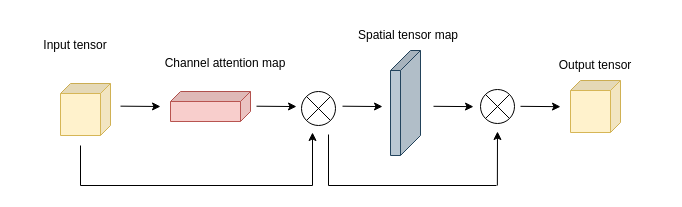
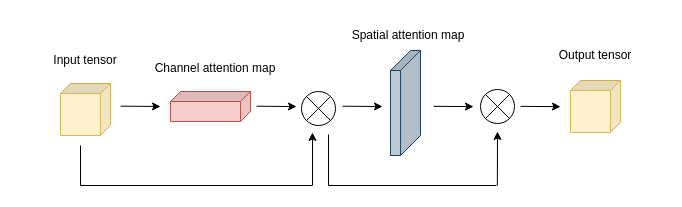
  <mxCell id="0" />
  <mxCell id="1" parent="0" />
  <mxCell id="2" value="" style="shape=cube;whiteSpace=wrap;html=1;boundedLbl=1;backgroundOutline=1;darkOpacity=0.05;darkOpacity2=0.1;direction=south;fillColor=#fff2cc;strokeColor=#d6b656;size=10;" vertex="1" parent="1"><mxGeometry x="60" y="83" width="50" height="52" as="geometry" /></mxCell>
- <mxCell id="3" value="Input tensor" style="text;html=1;align=center;verticalAlign=middle;whiteSpace=wrap;rounded=0;" vertex="1" parent="1"><mxGeometry x="10" y="30" width="130" height="30" as="geometry" /></mxCell>
+ <mxCell id="3" value="Input tensor" style="text;html=1;align=center;verticalAlign=middle;whiteSpace=wrap;rounded=0;" vertex="1" parent="1"><mxGeometry x="20" y="45" width="130" height="30" as="geometry" /></mxCell>
  <mxCell id="4" value="" style="endArrow=classic;html=1;rounded=0;" edge="1" parent="1"><mxGeometry width="50" height="50" relative="1" as="geometry"><mxPoint x="120" y="105.66" as="sourcePoint" /><mxPoint x="160" y="106" as="targetPoint" /></mxGeometry></mxCell>
  <mxCell id="5" value="" style="shape=cube;whiteSpace=wrap;html=1;boundedLbl=1;backgroundOutline=1;darkOpacity=0.05;darkOpacity2=0.1;direction=south;fillColor=#f8cecc;strokeColor=#b85450;size=10;" vertex="1" parent="1"><mxGeometry x="170" y="91" width="80" height="30" as="geometry" /></mxCell>
- <mxCell id="6" value="Channel attention map" style="text;html=1;align=center;verticalAlign=middle;whiteSpace=wrap;rounded=0;" vertex="1" parent="1"><mxGeometry x="160" y="48" width="130" height="30" as="geometry" /></mxCell>
+ <mxCell id="6" value="Channel attention map" style="text;html=1;align=center;verticalAlign=middle;whiteSpace=wrap;rounded=0;" vertex="1" parent="1"><mxGeometry x="150" y="53" width="130" height="30" as="geometry" /></mxCell>
  <mxCell id="7" value="" style="endArrow=classic;html=1;rounded=0;" edge="1" parent="1"><mxGeometry width="50" height="50" relative="1" as="geometry"><mxPoint x="256" y="105.71" as="sourcePoint" /><mxPoint x="296" y="106.05" as="targetPoint" /></mxGeometry></mxCell>
  <mxCell id="8" value="" style="endArrow=none;html=1;rounded=0;" edge="1" parent="1"><mxGeometry width="50" height="50" relative="1" as="geometry"><mxPoint x="80" y="185" as="sourcePoint" /><mxPoint x="80" y="145" as="targetPoint" /></mxGeometry></mxCell>
  <mxCell id="9" value="" style="endArrow=none;html=1;rounded=0;" edge="1" parent="1"><mxGeometry width="50" height="50" relative="1" as="geometry"><mxPoint x="80" y="185" as="sourcePoint" /><mxPoint x="312" y="185" as="targetPoint" /></mxGeometry></mxCell>
  <mxCell id="10" value="" style="endArrow=classic;html=1;rounded=0;" edge="1" parent="1"><mxGeometry width="50" height="50" relative="1" as="geometry"><mxPoint x="312" y="185" as="sourcePoint" /><mxPoint x="312" y="132" as="targetPoint" /></mxGeometry></mxCell>
  <mxCell id="11" value="" style="ellipse;whiteSpace=wrap;html=1;aspect=fixed;" vertex="1" parent="1"><mxGeometry x="301" y="91" width="34" height="34" as="geometry" /></mxCell>
  <mxCell id="12" value="" style="endArrow=none;html=1;rounded=0;entryX=1;entryY=0;entryDx=0;entryDy=0;exitX=0;exitY=1;exitDx=0;exitDy=0;" edge="1" parent="1" source="11" target="11"><mxGeometry width="50" height="50" relative="1" as="geometry"><mxPoint x="307" y="119" as="sourcePoint" /><mxPoint x="329" y="97.5" as="targetPoint" /></mxGeometry></mxCell>
  <mxCell id="13" value="" style="endArrow=none;html=1;rounded=0;entryX=0;entryY=0;entryDx=0;entryDy=0;exitX=1;exitY=1;exitDx=0;exitDy=0;" edge="1" parent="1" source="11" target="11"><mxGeometry width="50" height="50" relative="1" as="geometry"><mxPoint x="300" y="140" as="sourcePoint" /><mxPoint x="327" y="114" as="targetPoint" /></mxGeometry></mxCell>
  <mxCell id="14" value="" style="endArrow=classic;html=1;rounded=0;" edge="1" parent="1"><mxGeometry width="50" height="50" relative="1" as="geometry"><mxPoint x="342" y="105.71" as="sourcePoint" /><mxPoint x="382" y="106.05" as="targetPoint" /></mxGeometry></mxCell>
  <mxCell id="15" value="" style="shape=cube;whiteSpace=wrap;html=1;boundedLbl=1;backgroundOutline=1;darkOpacity=0.05;darkOpacity2=0.1;direction=south;fillColor=#bac8d3;strokeColor=#23445d;" vertex="1" parent="1"><mxGeometry x="390" y="50" width="30" height="105" as="geometry" /></mxCell>
- <mxCell id="16" value="Spatial tensor map" style="text;html=1;align=center;verticalAlign=middle;whiteSpace=wrap;rounded=0;" vertex="1" parent="1"><mxGeometry x="343" y="20" width="130" height="30" as="geometry" /></mxCell>
+ <mxCell id="16" value="Spatial attention map" style="text;html=1;align=center;verticalAlign=middle;whiteSpace=wrap;rounded=0;" vertex="1" parent="1"><mxGeometry x="343" y="20" width="130" height="30" as="geometry" /></mxCell>
  <mxCell id="17" value="" style="endArrow=classic;html=1;rounded=0;" edge="1" parent="1"><mxGeometry width="50" height="50" relative="1" as="geometry"><mxPoint x="433" y="105.8" as="sourcePoint" /><mxPoint x="473" y="106.14" as="targetPoint" /></mxGeometry></mxCell>
  <mxCell id="18" value="" style="endArrow=none;html=1;rounded=0;" edge="1" parent="1"><mxGeometry width="50" height="50" relative="1" as="geometry"><mxPoint x="328" y="185" as="sourcePoint" /><mxPoint x="328" y="134" as="targetPoint" /></mxGeometry></mxCell>
  <mxCell id="19" value="" style="endArrow=none;html=1;rounded=0;" edge="1" parent="1"><mxGeometry width="50" height="50" relative="1" as="geometry"><mxPoint x="328" y="185" as="sourcePoint" /><mxPoint x="496" y="185" as="targetPoint" /></mxGeometry></mxCell>
  <mxCell id="20" value="" style="endArrow=classic;html=1;rounded=0;" edge="1" parent="1"><mxGeometry width="50" height="50" relative="1" as="geometry"><mxPoint x="496.86" y="185" as="sourcePoint" /><mxPoint x="497" y="131" as="targetPoint" /></mxGeometry></mxCell>
  <mxCell id="21" value="" style="ellipse;whiteSpace=wrap;html=1;aspect=fixed;" vertex="1" parent="1"><mxGeometry x="480" y="89" width="34" height="34" as="geometry" /></mxCell>
  <mxCell id="22" value="" style="endArrow=none;html=1;rounded=0;entryX=1;entryY=0;entryDx=0;entryDy=0;exitX=0;exitY=1;exitDx=0;exitDy=0;" edge="1" parent="1" source="21" target="21"><mxGeometry width="50" height="50" relative="1" as="geometry"><mxPoint x="486" y="117" as="sourcePoint" /><mxPoint x="508" y="95.5" as="targetPoint" /></mxGeometry></mxCell>
  <mxCell id="23" value="" style="endArrow=none;html=1;rounded=0;entryX=0;entryY=0;entryDx=0;entryDy=0;exitX=1;exitY=1;exitDx=0;exitDy=0;" edge="1" parent="1" source="21" target="21"><mxGeometry width="50" height="50" relative="1" as="geometry"><mxPoint x="479" y="138" as="sourcePoint" /><mxPoint x="506" y="112" as="targetPoint" /></mxGeometry></mxCell>
  <mxCell id="24" value="" style="endArrow=classic;html=1;rounded=0;" edge="1" parent="1"><mxGeometry width="50" height="50" relative="1" as="geometry"><mxPoint x="520" y="105.83" as="sourcePoint" /><mxPoint x="560" y="106.17" as="targetPoint" /></mxGeometry></mxCell>
  <mxCell id="25" value="" style="shape=cube;whiteSpace=wrap;html=1;boundedLbl=1;backgroundOutline=1;darkOpacity=0.05;darkOpacity2=0.1;direction=south;fillColor=#fff2cc;strokeColor=#d6b656;size=10;" vertex="1" parent="1"><mxGeometry x="570" y="80" width="50" height="52" as="geometry" /></mxCell>
- <mxCell id="26" value="Output tensor" style="text;html=1;align=center;verticalAlign=middle;whiteSpace=wrap;rounded=0;" vertex="1" parent="1"><mxGeometry x="530" y="50" width="130" height="30" as="geometry" /></mxCell>
+ <mxCell id="26" value="Output tensor" style="text;html=1;align=center;verticalAlign=middle;whiteSpace=wrap;rounded=0;" vertex="1" parent="1"><mxGeometry x="530" y="40" width="130" height="30" as="geometry" /></mxCell>
